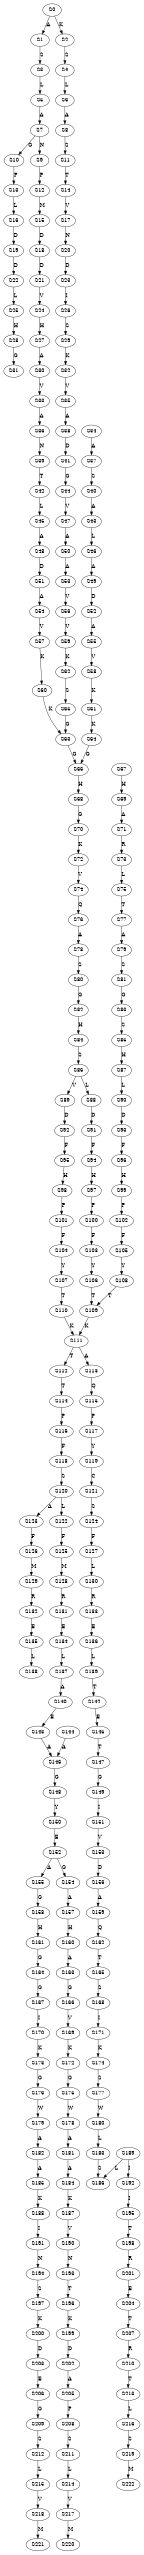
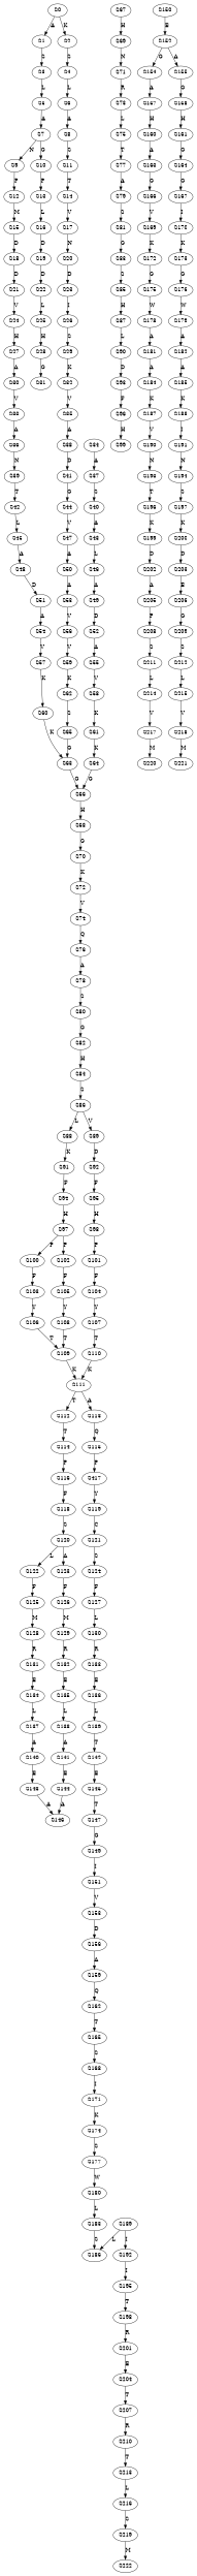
  strict digraph {
    S0
    S1
    S2
    S3
    S4
    S5
    S6
    S7
    S8
    S9
    S10
    S11
    S12
    S13
    S14
    S15
    S16
    S17
    S18
    S19
    S20
    S21
    S22
    S23
    S24
    S25
    S26
    S27
    S28
    S29
    S30
    S31
    S32
    S33
    S35
    S36
    S34
    S37
    S38
    S39
    S40
    S41
    S42
    S43
    S44
    S45
    S46
    S47
    S48
    S49
    S50
    S51
    S52
    S53
    S54
    S55
    S56
    S57
    S58
    S59
    S60
    S61
    S62
    S63
    S64
    S65
    S66
    S68
    S67
    S69
    S70
    S71
    S72
    S73
    S74
    S75
    S76
    S77
    S78
    S79
    S80
    S81
    S82
    S83
    S84
    S85
    S86
    S87
    S88
    S89
    S90
    S91
    S92
    S93
    S94
    S95
    S96
    S97
    S98
    S99
    S100
    S101
    S102
    S103
    S104
    S105
    S106
    S107
    S108
    S109
    S110
    S111
    S112
    S113
    S114
    S115
    S116
-   S117
+   S117 [label=S417]
    S118
    S119
    S120
    S121
    S122
    S123
    S124
    S125
    S126
    S127
    S128
    S129
    S130
    S131
    S132
    S133
    S134
    S135
    S136
    S137
    S138
    S139
    S140
+   S141
    S142
    S143
    S144
    S145
    S146
    S147
-   S148
    S149
    S150
    S151
    S152
    S153
    S154
    S155
    S156
    S157
    S158
    S159
    S160
    S161
    S162
    S163
    S164
    S165
    S166
    S167
    S168
    S169
    S170
    S171
    S172
    S173
    S174
    S175
    S176
    S177
    S178
    S179
    S180
    S181
    S182
    S183
    S184
    S185
    S186
    S187
    S188
    S190
    S191
    S189
    S192
    S193
    S194
    S195
    S196
    S197
    S198
    S199
    S200
    S201
    S202
    S203
    S204
    S205
    S206
    S207
    S208
    S209
    S210
    S211
    S212
    S213
    S214
    S215
    S216
    S217
    S218
    S219
    S220
    S221
    S222
    S0 -> S1 [label=A]
    S0 -> S2 [label=K]
    S1 -> S3 [label=S]
    S2 -> S4 [label=S]
    S3 -> S5 [label=L]
    S4 -> S6 [label=L]
    S5 -> S7 [label=A]
    S6 -> S8 [label=A]
    S7 -> S9 [label=N]
    S7 -> S10 [label=G]
    S8 -> S11 [label=S]
    S9 -> S12 [label=P]
    S10 -> S13 [label=P]
    S11 -> S14 [label=T]
    S12 -> S15 [label=M]
    S13 -> S16 [label=L]
    S14 -> S17 [label=V]
    S15 -> S18 [label=D]
    S16 -> S19 [label=D]
    S17 -> S20 [label=N]
    S18 -> S21 [label=D]
    S19 -> S22 [label=D]
    S20 -> S23 [label=D]
    S21 -> S24 [label=V]
    S22 -> S25 [label=L]
    S23 -> S26 [label=I]
    S24 -> S27 [label=H]
    S25 -> S28 [label=H]
    S26 -> S29 [label=S]
    S27 -> S30 [label=A]
    S28 -> S31 [label=G]
    S29 -> S32 [label=K]
    S30 -> S33 [label=V]
    S32 -> S35 [label=V]
    S33 -> S36 [label=A]
    S35 -> S38 [label=A]
    S36 -> S39 [label=N]
    S34 -> S37 [label=A]
    S37 -> S40 [label=S]
    S38 -> S41 [label=D]
    S39 -> S42 [label=T]
    S40 -> S43 [label=A]
    S41 -> S44 [label=G]
    S42 -> S45 [label=L]
    S43 -> S46 [label=L]
    S44 -> S47 [label=V]
    S45 -> S48 [label=A]
    S46 -> S49 [label=A]
    S47 -> S50 [label=A]
    S48 -> S51 [label=D]
    S49 -> S52 [label=D]
    S50 -> S53 [label=A]
    S51 -> S54 [label=A]
    S52 -> S55 [label=A]
    S53 -> S56 [label=V]
    S54 -> S57 [label=V]
    S55 -> S58 [label=V]
    S56 -> S59 [label=V]
    S57 -> S60 [label=K]
    S58 -> S61 [label=K]
    S59 -> S62 [label=K]
    S60 -> S63 [label=K]
    S61 -> S64 [label=K]
    S62 -> S65 [label=S]
    S63 -> S66 [label=G]
    S64 -> S66 [label=G]
    S65 -> S63 [label=G]
    S66 -> S68 [label=H]
    S68 -> S70 [label=G]
    S67 -> S69 [label=H]
-   S69 -> S71 [label=A]
+   S69 -> S71 [label=N]
    S70 -> S72 [label=K]
    S71 -> S73 [label=R]
    S72 -> S74 [label=V]
    S73 -> S75 [label=L]
    S74 -> S76 [label=Q]
    S75 -> S77 [label=T]
    S76 -> S78 [label=A]
    S77 -> S79 [label=A]
    S78 -> S80 [label=S]
    S79 -> S81 [label=S]
    S80 -> S82 [label=G]
    S81 -> S83 [label=G]
    S82 -> S84 [label=H]
    S83 -> S85 [label=S]
    S84 -> S86 [label=S]
    S85 -> S87 [label=H]
    S86 -> S88 [label=L]
    S86 -> S89 [label=V]
    S87 -> S90 [label=L]
-   S88 -> S91 [label=D]
+   S88 -> S91 [label=K]
    S89 -> S92 [label=D]
    S90 -> S93 [label=D]
    S91 -> S94 [label=F]
    S92 -> S95 [label=F]
    S93 -> S96 [label=F]
    S94 -> S97 [label=H]
    S95 -> S98 [label=H]
    S96 -> S99 [label=H]
    S97 -> S100 [label=P]
    S98 -> S101 [label=P]
-   S99 -> S102 [label=P]
+   S97 -> S102 [label=P]
    S100 -> S103 [label=F]
    S101 -> S104 [label=F]
    S102 -> S105 [label=F]
    S103 -> S106 [label=Y]
    S104 -> S107 [label=Y]
    S105 -> S108 [label=Y]
    S106 -> S109 [label=T]
    S107 -> S110 [label=T]
    S108 -> S109 [label=T]
    S109 -> S111 [label=K]
    S110 -> S111 [label=K]
    S111 -> S112 [label=T]
    S111 -> S113 [label=A]
    S112 -> S114 [label=T]
    S113 -> S115 [label=Q]
    S114 -> S116 [label=P]
    S115 -> S117 [label=P]
    S116 -> S118 [label=F]
    S117 -> S119 [label=Y]
    S118 -> S120 [label=S]
    S119 -> S121 [label=C]
    S120 -> S122 [label=L]
    S120 -> S123 [label=A]
    S121 -> S124 [label=S]
    S122 -> S125 [label=F]
    S123 -> S126 [label=F]
    S124 -> S127 [label=F]
    S125 -> S128 [label=M]
    S126 -> S129 [label=M]
    S127 -> S130 [label=L]
    S128 -> S131 [label=R]
    S129 -> S132 [label=R]
    S130 -> S133 [label=R]
    S131 -> S134 [label=E]
    S132 -> S135 [label=E]
    S133 -> S136 [label=E]
    S134 -> S137 [label=L]
    S135 -> S138 [label=L]
    S136 -> S139 [label=L]
    S137 -> S140 [label=A]
+   S138 -> S141 [label=A]
    S139 -> S142 [label=T]
    S140 -> S143 [label=E]
+   S141 -> S144 [label=E]
    S142 -> S145 [label=E]
    S143 -> S146 [label=A]
    S144 -> S146 [label=A]
    S145 -> S147 [label=T]
-   S146 -> S148 [label=G]
    S147 -> S149 [label=G]
-   S148 -> S150 [label=Y]
    S149 -> S151 [label=I]
    S150 -> S152 [label=E]
    S151 -> S153 [label=V]
    S152 -> S154 [label=G]
    S152 -> S155 [label=A]
    S153 -> S156 [label=D]
    S154 -> S157 [label=A]
    S155 -> S158 [label=G]
    S156 -> S159 [label=A]
    S157 -> S160 [label=H]
    S158 -> S161 [label=H]
    S159 -> S162 [label=Q]
    S160 -> S163 [label=A]
    S161 -> S164 [label=G]
    S162 -> S165 [label=T]
    S163 -> S166 [label=G]
    S164 -> S167 [label=G]
    S165 -> S168 [label=S]
    S166 -> S169 [label=V]
    S167 -> S170 [label=I]
    S168 -> S171 [label=I]
    S169 -> S172 [label=K]
    S170 -> S173 [label=K]
    S171 -> S174 [label=K]
    S172 -> S175 [label=G]
    S173 -> S176 [label=G]
    S174 -> S177 [label=S]
    S175 -> S178 [label=W]
    S176 -> S179 [label=W]
    S177 -> S180 [label=W]
    S178 -> S181 [label=A]
    S179 -> S182 [label=A]
    S180 -> S183 [label=L]
    S181 -> S184 [label=A]
    S182 -> S185 [label=A]
    S183 -> S186 [label=S]
    S184 -> S187 [label=K]
    S185 -> S188 [label=K]
    S187 -> S190 [label=V]
    S188 -> S191 [label=I]
    S190 -> S193 [label=N]
    S191 -> S194 [label=N]
    S189 -> S186 [label=L]
    S189 -> S192 [label=I]
    S192 -> S195 [label=I]
    S193 -> S196 [label=T]
    S194 -> S197 [label=S]
    S195 -> S198 [label=T]
    S196 -> S199 [label=K]
    S197 -> S200 [label=K]
    S198 -> S201 [label=R]
    S199 -> S202 [label=D]
    S200 -> S203 [label=D]
    S201 -> S204 [label=E]
    S202 -> S205 [label=A]
    S203 -> S206 [label=E]
    S204 -> S207 [label=T]
    S205 -> S208 [label=P]
    S206 -> S209 [label=G]
    S207 -> S210 [label=R]
    S208 -> S211 [label=S]
    S209 -> S212 [label=S]
    S210 -> S213 [label=T]
    S211 -> S214 [label=L]
    S212 -> S215 [label=L]
    S213 -> S216 [label=L]
    S214 -> S217 [label=V]
    S215 -> S218 [label=V]
    S216 -> S219 [label=S]
    S217 -> S220 [label=M]
    S218 -> S221 [label=M]
    S219 -> S222 [label=M]
  }
